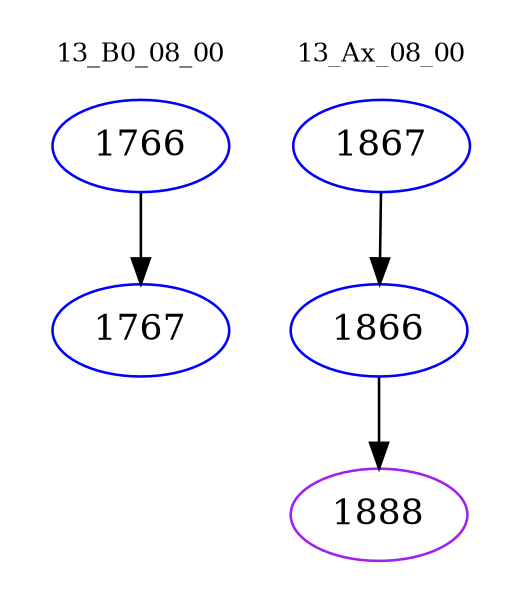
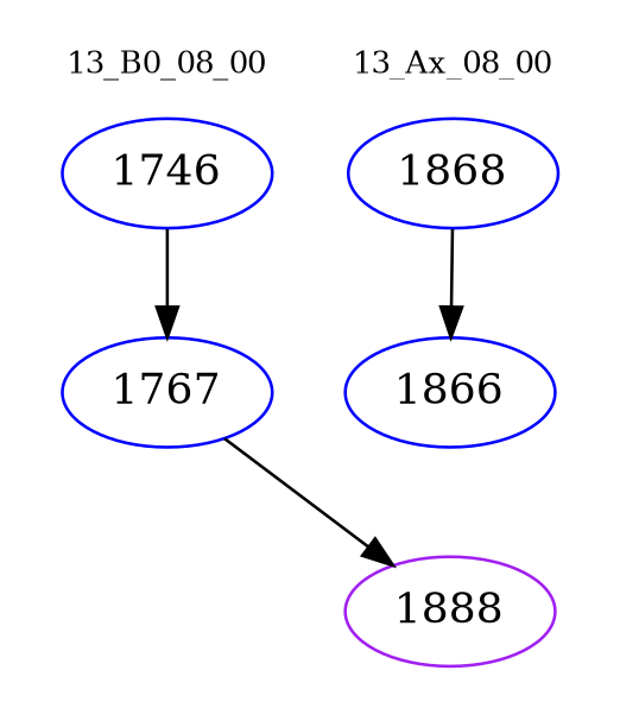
  digraph {
    node [color=blue]
    edge [color=black]
    n1 [label=1866]
    n2 [color=purple label=1888]
-   n3 [label=1867]
-   n4 [label=1766]
+   n3 [label=1868]
+   n4 [label=1746]
    n5 [label=1767]
    subgraph cluster_1 {
      color=white
      fontsize=10
      label="13_Ax_08_00"
      n1
      n2
      n3
    }
    subgraph cluster_2 {
      color=white
      fontsize=10
      label="13_B0_08_00"
      n4
      n5
    }
-   n1 -> n2
+   n5 -> n2
    n3 -> n1
    n4 -> n5
  }
